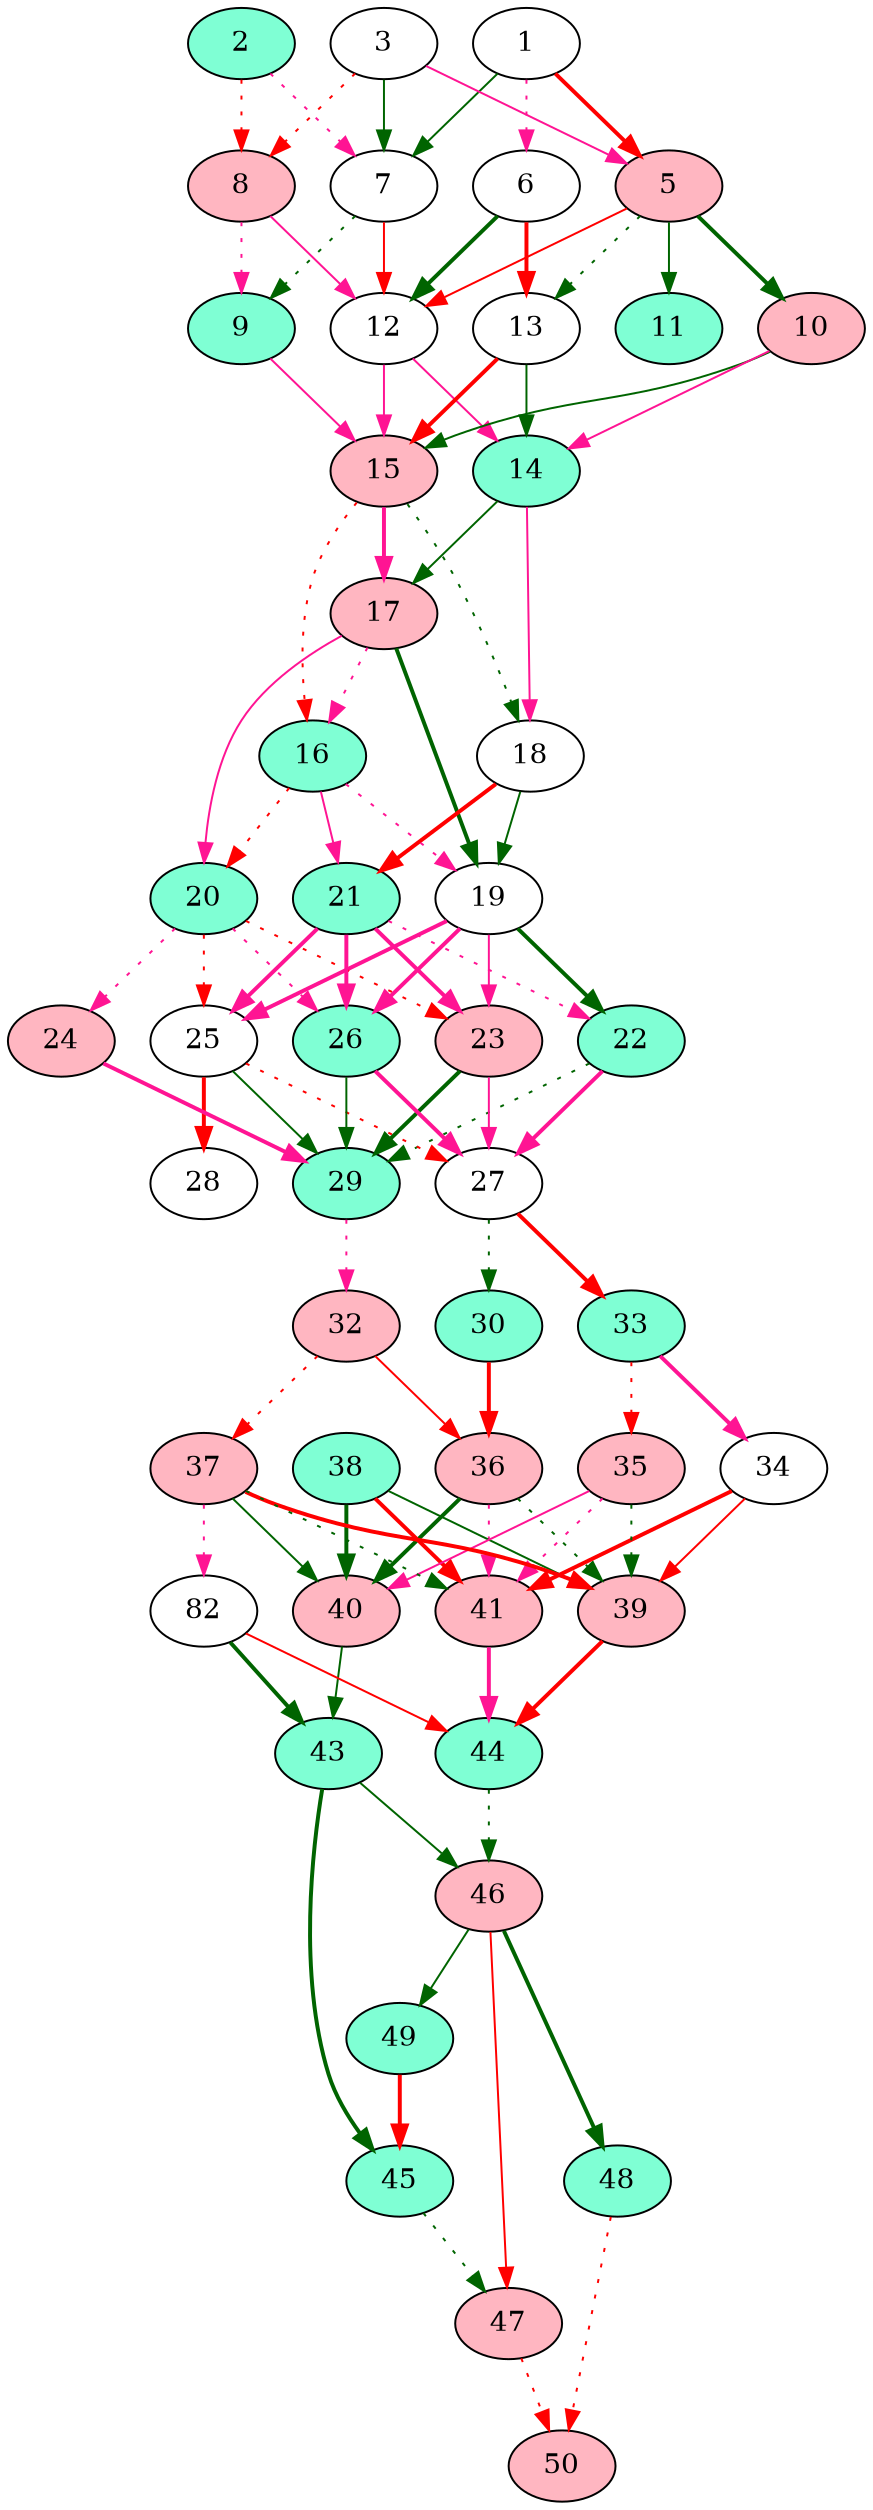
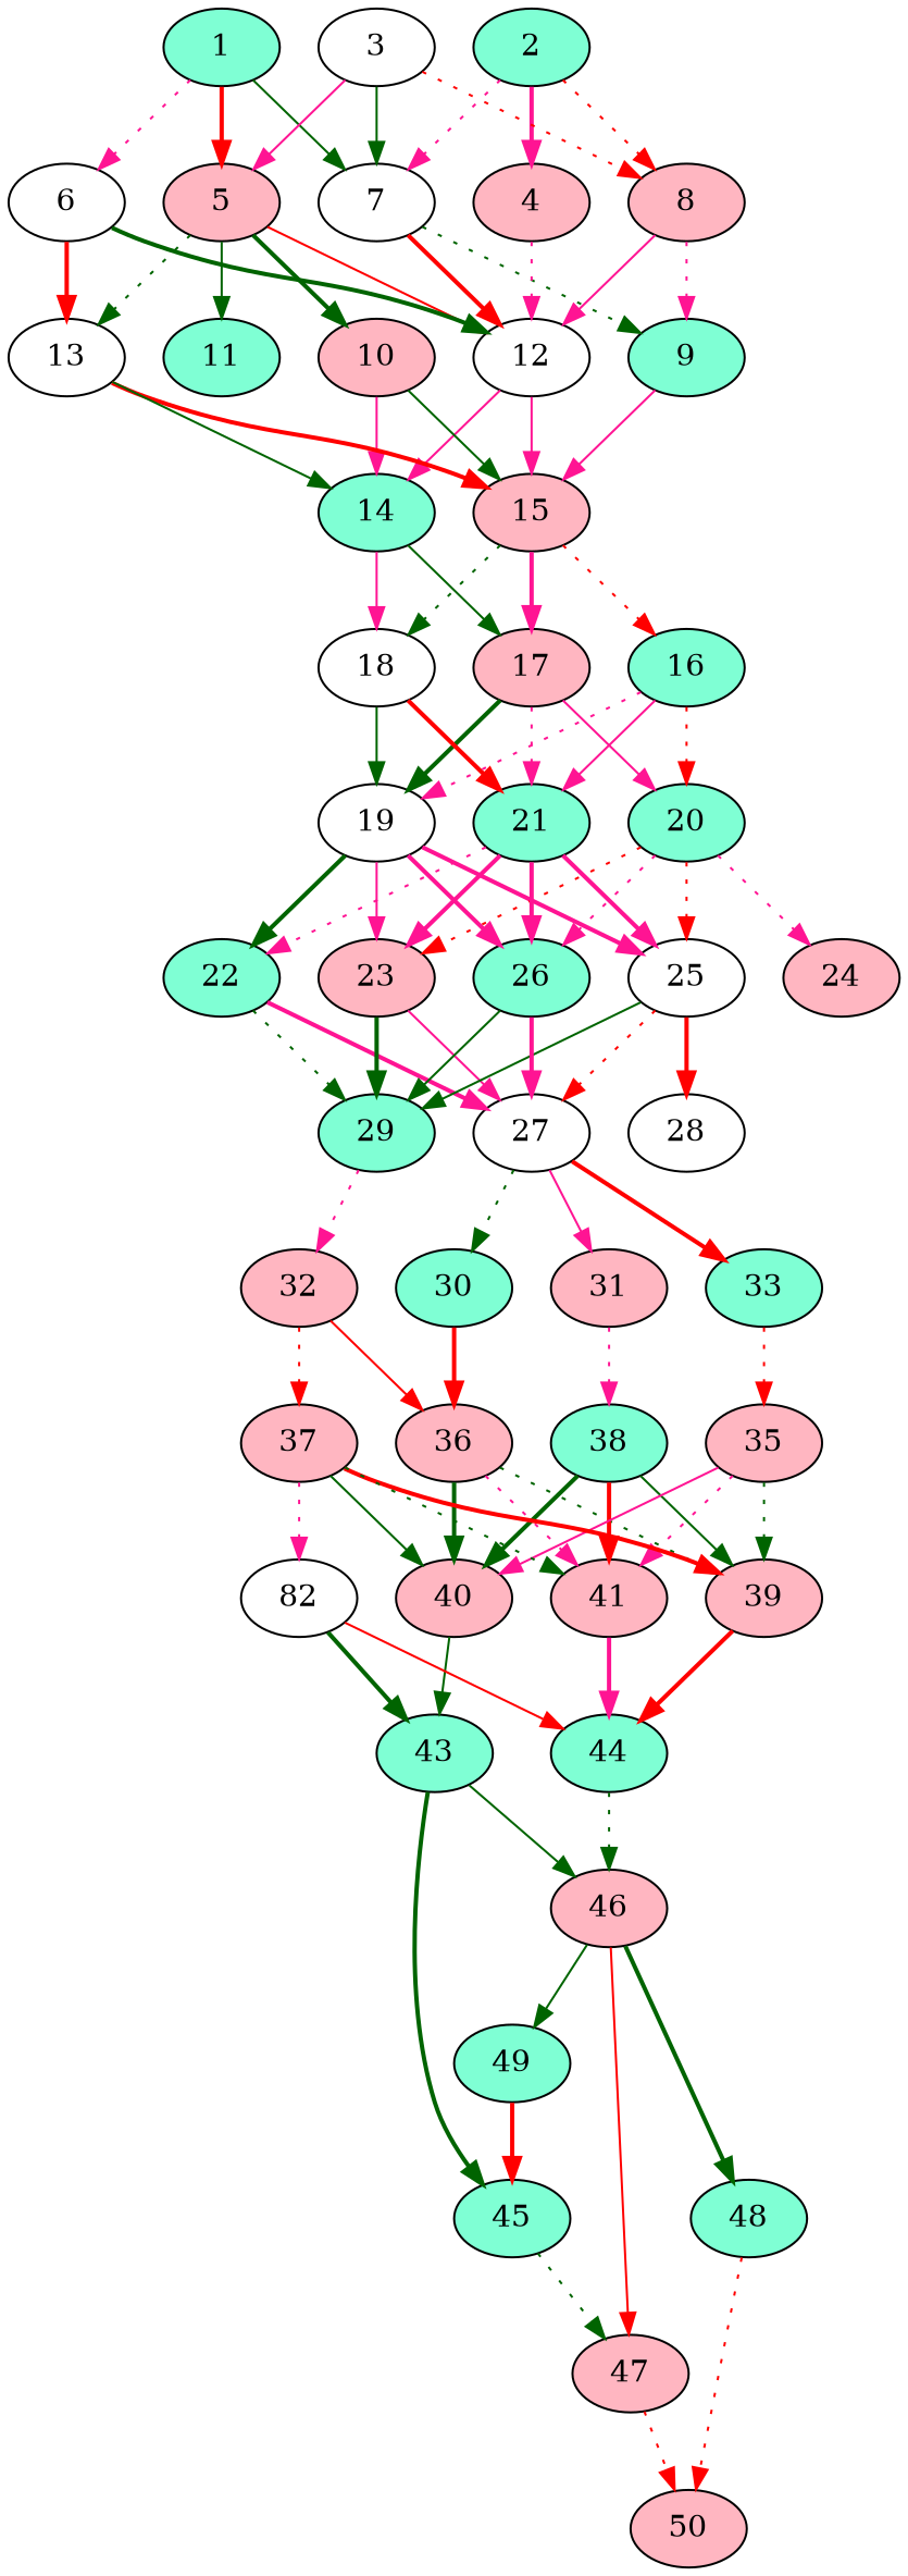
  digraph {
    fontname="DejaVu Serif"
    node [alpha=0.13 fillcolor=aquamarine fontname="DejaVu Serif" style=filled]
    edge [color=deeppink fontname="DejaVu Serif" style=dotted]
-   1 [alpha=0.02 expect_size=10690560 fillcolor=white]
+   1 [alpha=0.02 expect_size=10690560]
    5 [alpha=0.04 expect_size=37526528 fillcolor=lightpink]
    6 [alpha=0.04 expect_size=26749952 fillcolor=white]
    7 [alpha=0.11 expect_size=21733376 fillcolor=white]
    12 [expect_size=16103424 fillcolor=white]
    10 [alpha=0.02 expect_size=17700864 fillcolor=lightpink]
    11 [alpha=0.19 expect_size=12381184]
    13 [alpha=0.07 expect_size=12617728 fillcolor=white]
    9 [expect_size=17563648]
    15 [alpha=0.17 expect_size=30861312 fillcolor=lightpink]
    14 [alpha=0.12 expect_size=8044544]
    2 [alpha=0.19 expect_size=5718016]
+   4 [alpha=0.10 expect_size=46773248 fillcolor=lightpink]
    8 [alpha=0.01 expect_size=35390464 fillcolor=lightpink]
    3 [alpha=0.18 expect_size=22181888 fillcolor=white]
    17 [alpha=0.07 expect_size=49241088 fillcolor=lightpink]
    18 [alpha=0.18 expect_size=29160448 fillcolor=white]
    16 [alpha=0.12 expect_size=40265728]
    19 [alpha=0.05 expect_size=32239616 fillcolor=white]
    20 [expect_size=16802816]
    21 [alpha=0.03 expect_size=21705728]
    22 [expect_size=18320384]
    23 [alpha=0.10 expect_size=48437248 fillcolor=lightpink]
    25 [alpha=0.14 expect_size=48163840 fillcolor=white]
    26 [alpha=0.12 expect_size=41619456]
    24 [alpha=0.06 expect_size=18733056 fillcolor=lightpink]
    27 [alpha=0.17 expect_size=21799936 fillcolor=white]
    29 [alpha=0.18 expect_size=33934336]
    28 [alpha=0.15 expect_size=38709248 fillcolor=white]
    30 [alpha=0.06 expect_size=45136896]
+   31 [alpha=0.17 expect_size=27572224 fillcolor=lightpink]
    33 [alpha=0.12 expect_size=17328128]
    32 [expect_size=33871872 fillcolor=lightpink]
    36 [alpha=0.09 expect_size=41957376 fillcolor=lightpink]
    38 [alpha=0.08 expect_size=17016832]
-   34 [alpha=0.12 expect_size=42064896 fillcolor=white]
    35 [alpha=0.03 expect_size=8055808 fillcolor=lightpink]
    37 [expect_size=23718912 fillcolor=lightpink]
    39 [alpha=0.14 expect_size=52000768 fillcolor=lightpink]
    41 [alpha=0.03 expect_size=13331456 fillcolor=lightpink]
    40 [alpha=0.05 expect_size=46619648 fillcolor=lightpink]
    n42 [alpha=0.06 expect_size=6460416 fillcolor=white label=82]
    44 [alpha=0.15 expect_size=17562624]
    43 [alpha=0.08 expect_size=36870144]
    46 [alpha=0.02 expect_size=5377024 fillcolor=lightpink]
    45 [alpha=0.01 expect_size=45710336]
    47 [alpha=0.10 expect_size=25956352 fillcolor=lightpink]
    49 [alpha=0.07 expect_size=28279808]
    48 [expect_size=9888768]
    50 [alpha=0.19 expect_size=13753344 fillcolor=lightpink]
    1 -> 5 [color=red style=bold]
    1 -> 6
    1 -> 7 [color=darkgreen style=solid]
    5 -> 12 [color=red style=solid]
    5 -> 10 [color=darkgreen style=bold]
    5 -> 11 [color=darkgreen style=solid]
    5 -> 13 [color=darkgreen]
    6 -> 12 [color=darkgreen style=bold]
    6 -> 13 [color=red style=bold]
-   7 -> 12 [color=red style=solid]
+   7 -> 12 [color=red style=bold]
    7 -> 9 [color=darkgreen]
    12 -> 15 [style=solid]
    12 -> 14 [style=solid]
    10 -> 15 [color=darkgreen style=solid]
    10 -> 14 [style=solid]
    13 -> 15 [color=red style=bold]
    13 -> 14 [color=darkgreen style=solid]
    9 -> 15 [style=solid]
    15 -> 17 [style=bold]
    15 -> 18 [color=darkgreen]
    15 -> 16 [color=red]
    14 -> 17 [color=darkgreen style=solid]
    14 -> 18 [style=solid]
    2 -> 7
+   2 -> 4 [style=bold]
    2 -> 8 [color=red]
+   4 -> 12
    8 -> 12 [style=solid]
    8 -> 9
    3 -> 5 [style=solid]
    3 -> 7 [color=darkgreen style=solid]
    3 -> 8 [color=red]
    17 -> 19 [color=darkgreen style=bold]
    17 -> 20 [style=solid]
-   17 -> 16
+   17 -> 21
    18 -> 19 [color=darkgreen style=solid]
    18 -> 21 [color=red style=bold]
    16 -> 19
    16 -> 20 [color=red]
    16 -> 21 [style=solid]
    19 -> 22 [color=darkgreen style=bold]
    19 -> 23 [style=solid]
    19 -> 25 [style=bold]
    19 -> 26 [style=bold]
    20 -> 23 [color=red]
    20 -> 25 [color=red]
    20 -> 26
    20 -> 24
    21 -> 22
    21 -> 23 [style=bold]
    21 -> 25 [style=bold]
    21 -> 26 [style=bold]
    22 -> 27 [style=bold]
    22 -> 29 [color=darkgreen]
    23 -> 27 [style=solid]
    23 -> 29 [color=darkgreen style=bold]
    25 -> 27 [color=red]
    25 -> 29 [color=darkgreen style=solid]
    25 -> 28 [color=red style=bold]
    26 -> 27 [style=bold]
    26 -> 29 [color=darkgreen style=solid]
-   24 -> 29 [style=bold]
    27 -> 30 [color=darkgreen]
+   27 -> 31 [style=solid]
    27 -> 33 [color=red style=bold]
    29 -> 32
    30 -> 36 [color=red style=bold]
-   33 -> 34 [style=bold]
+   31 -> 38
    33 -> 35 [color=red]
    32 -> 36 [color=red style=solid]
    32 -> 37 [color=red]
    36 -> 39 [color=darkgreen]
    36 -> 41
    36 -> 40 [color=darkgreen style=bold]
    38 -> 39 [color=darkgreen style=solid]
    38 -> 41 [color=red style=bold]
    38 -> 40 [color=darkgreen style=bold]
-   34 -> 39 [color=red style=solid]
-   34 -> 41 [color=red style=bold]
    35 -> 39 [color=darkgreen]
    35 -> 41
    35 -> 40 [style=solid]
    37 -> 39 [color=red style=bold]
    37 -> 41 [color=darkgreen]
    37 -> 40 [color=darkgreen style=solid]
    37 -> n42
    39 -> 44 [color=red style=bold]
    41 -> 44 [style=bold]
    40 -> 43 [color=darkgreen style=solid]
    n42 -> 44 [color=red style=solid]
    n42 -> 43 [color=darkgreen style=bold]
    44 -> 46 [color=darkgreen]
    43 -> 46 [color=darkgreen style=solid]
    43 -> 45 [color=darkgreen style=bold]
    46 -> 47 [color=red style=solid]
    46 -> 49 [color=darkgreen style=solid]
    46 -> 48 [color=darkgreen style=bold]
    45 -> 47 [color=darkgreen]
    47 -> 50 [color=red]
    49 -> 45 [color=red style=bold]
    48 -> 50 [color=red]
  }
